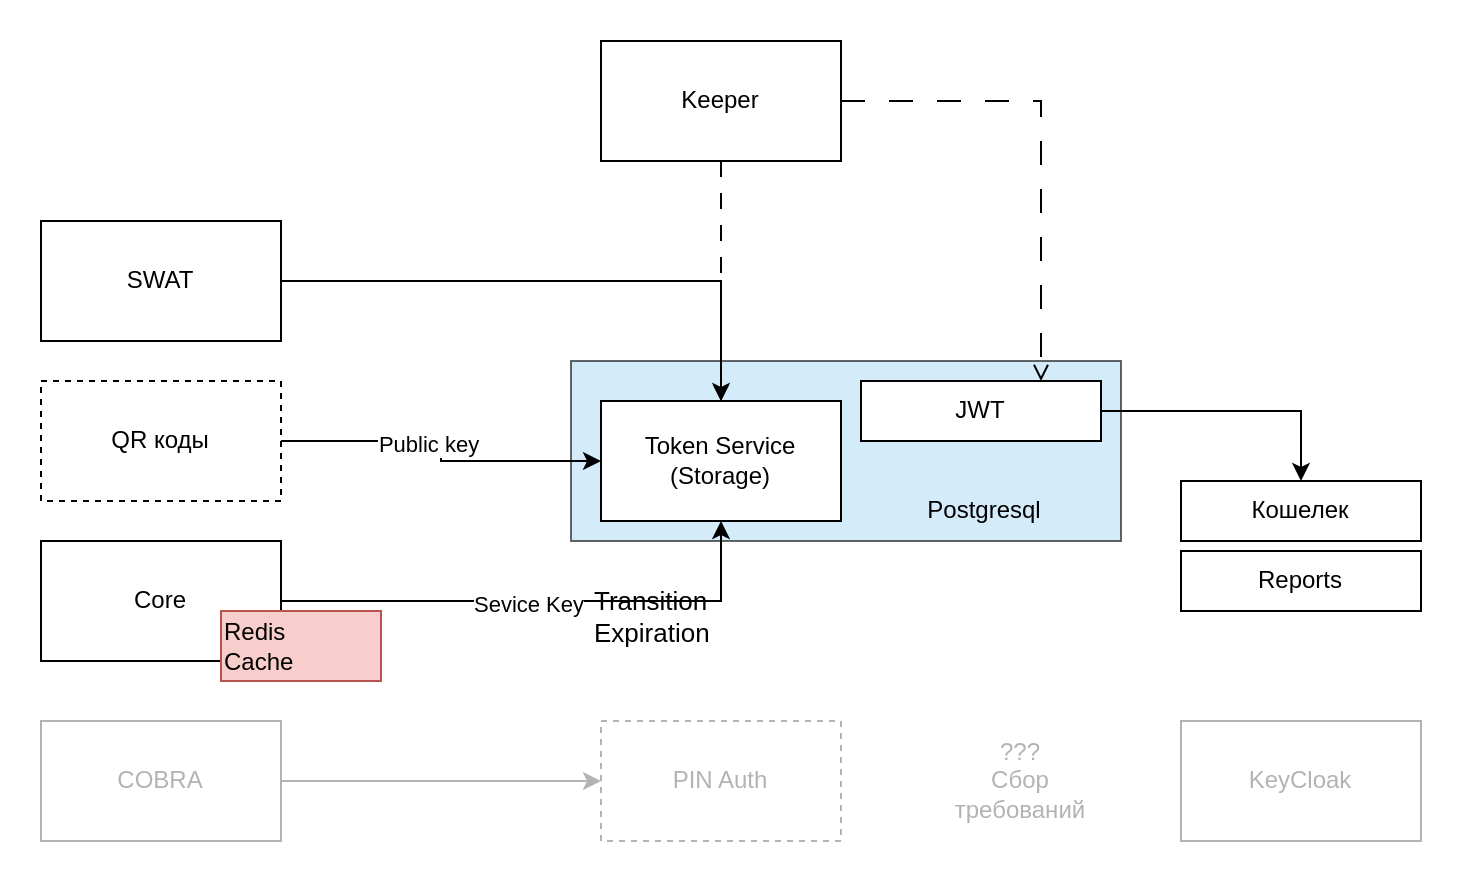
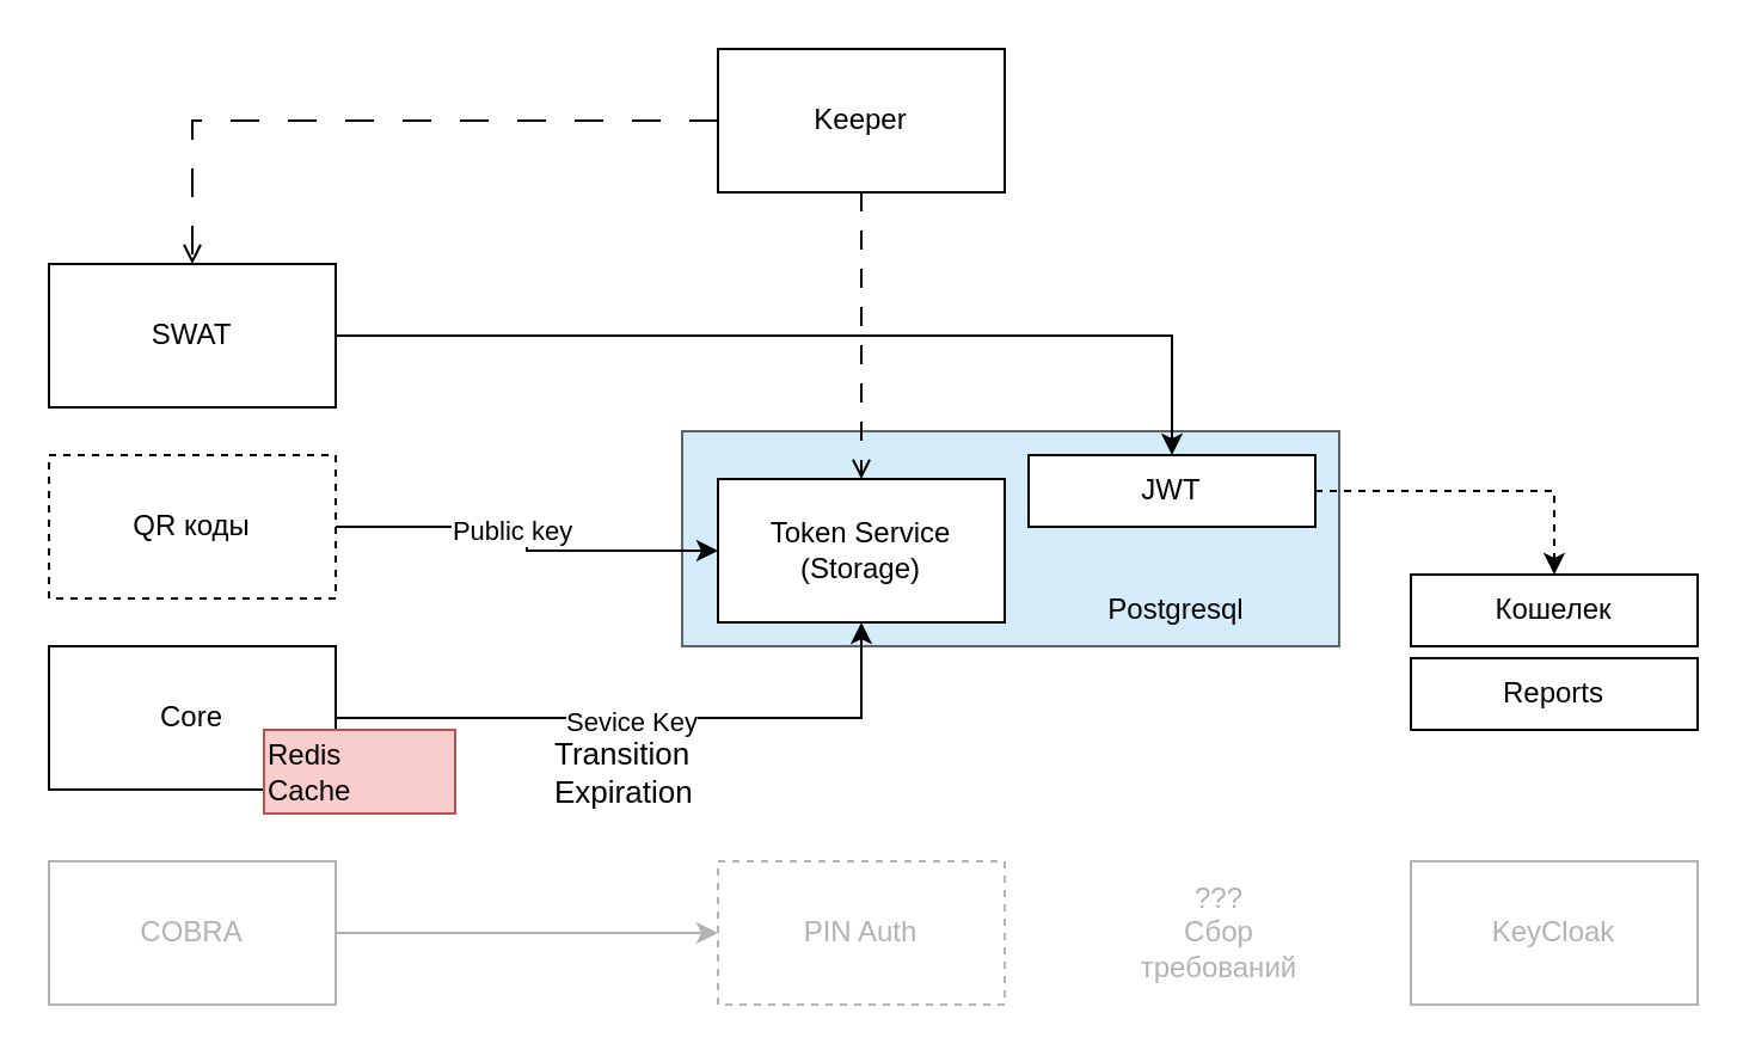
  <mxCell id="0" />
  <mxCell id="1" parent="0" />
  <mxCell id="2" value="" style="rounded=0;whiteSpace=wrap;html=1;align=right;verticalAlign=bottom;fillColor=#B8DFF5;opacity=60;" vertex="1" parent="1"><mxGeometry x="285" y="180" width="275" height="90" as="geometry" /></mxCell>
- <mxCell id="3" value="" style="edgeStyle=orthogonalEdgeStyle;rounded=0;orthogonalLoop=1;jettySize=auto;html=1;" edge="1" parent="1" source="4" target="12"><mxGeometry relative="1" as="geometry" /></mxCell>
+ <mxCell id="3" value="" style="edgeStyle=orthogonalEdgeStyle;rounded=0;orthogonalLoop=1;jettySize=auto;html=1;dashed=1;" edge="1" parent="1" source="4" target="12"><mxGeometry relative="1" as="geometry" /></mxCell>
  <mxCell id="4" value="JWT" style="rounded=0;whiteSpace=wrap;html=1;" vertex="1" parent="1"><mxGeometry x="430" y="190" width="120" height="30" as="geometry" /></mxCell>
  <mxCell id="5" value="Token Service&lt;br&gt;(Storage)" style="rounded=0;whiteSpace=wrap;html=1;" vertex="1" parent="1"><mxGeometry x="300" y="200" width="120" height="60" as="geometry" /></mxCell>
  <mxCell id="6" value="" style="edgeStyle=orthogonalEdgeStyle;rounded=0;orthogonalLoop=1;jettySize=auto;html=1;" edge="1" parent="1" source="8" target="5"><mxGeometry relative="1" as="geometry" /></mxCell>
  <mxCell id="7" value="Public key" style="edgeLabel;html=1;align=center;verticalAlign=middle;resizable=0;points=[];" vertex="1" connectable="0" parent="6"><mxGeometry x="-0.146" y="-1" relative="1" as="geometry"><mxPoint as="offset" /></mxGeometry></mxCell>
  <mxCell id="8" value="QR коды" style="rounded=0;whiteSpace=wrap;html=1;dashed=1;" vertex="1" parent="1"><mxGeometry x="20" y="190" width="120" height="60" as="geometry" /></mxCell>
  <mxCell id="9" value="" style="edgeStyle=orthogonalEdgeStyle;rounded=0;orthogonalLoop=1;jettySize=auto;html=1;entryX=0.5;entryY=1;entryDx=0;entryDy=0;" edge="1" parent="1" source="11" target="5"><mxGeometry relative="1" as="geometry"><mxPoint x="340" y="300" as="targetPoint" /></mxGeometry></mxCell>
  <mxCell id="10" value="Sevice Key" style="edgeLabel;html=1;align=center;verticalAlign=middle;resizable=0;points=[];" vertex="1" connectable="0" parent="9"><mxGeometry x="-0.052" y="-1" relative="1" as="geometry"><mxPoint as="offset" /></mxGeometry></mxCell>
  <mxCell id="11" value="Core" style="rounded=0;whiteSpace=wrap;html=1;" vertex="1" parent="1"><mxGeometry x="20" y="270" width="120" height="60" as="geometry" /></mxCell>
  <mxCell id="12" value="Кошелек" style="rounded=0;whiteSpace=wrap;html=1;" vertex="1" parent="1"><mxGeometry x="590" y="240" width="120" height="30" as="geometry" /></mxCell>
  <mxCell id="13" value="Reports" style="rounded=0;whiteSpace=wrap;html=1;" vertex="1" parent="1"><mxGeometry x="590" y="275" width="120" height="30" as="geometry" /></mxCell>
  <mxCell id="14" value="" style="edgeStyle=orthogonalEdgeStyle;rounded=0;orthogonalLoop=1;jettySize=auto;html=1;strokeColor=#B3B3B3;entryX=0;entryY=0.5;entryDx=0;entryDy=0;" edge="1" parent="1" source="15" target="22"><mxGeometry relative="1" as="geometry"><mxPoint x="300" y="390" as="targetPoint" /></mxGeometry></mxCell>
  <mxCell id="15" value="COBRA" style="rounded=0;whiteSpace=wrap;html=1;strokeColor=#B3B3B3;fontColor=#B3B3B3;" vertex="1" parent="1"><mxGeometry x="20" y="360" width="120" height="60" as="geometry" /></mxCell>
- <mxCell id="16" value="&lt;font style=&quot;font-size: 13px;&quot;&gt;Transition&lt;br&gt;Expiration&lt;/font&gt;" style="text;html=1;align=left;verticalAlign=middle;whiteSpace=wrap;rounded=0;fontSize=9;" vertex="1" parent="1"><mxGeometry x="295" y="292.5" width="120" height="30" as="geometry" /></mxCell>
+ <mxCell id="16" value="&lt;font style=&quot;font-size: 13px;&quot;&gt;Transition&lt;br&gt;Expiration&lt;/font&gt;" style="text;html=1;align=left;verticalAlign=middle;whiteSpace=wrap;rounded=0;fontSize=9;" vertex="1" parent="1"><mxGeometry x="230" y="307.5" width="120" height="30" as="geometry" /></mxCell>
  <mxCell id="17" value="" style="edgeStyle=orthogonalEdgeStyle;rounded=0;orthogonalLoop=1;jettySize=auto;html=1;entryX=0.5;entryY=0;entryDx=0;entryDy=0;dashed=1;dashPattern=8 8;endArrow=open;endFill=0;" edge="1" parent="1" source="19" target="5"><mxGeometry relative="1" as="geometry"><mxPoint x="550" y="250" as="targetPoint" /></mxGeometry></mxCell>
- <mxCell id="18" value="" style="edgeStyle=orthogonalEdgeStyle;rounded=0;orthogonalLoop=1;jettySize=auto;html=1;entryX=0.75;entryY=0;entryDx=0;entryDy=0;dashed=1;dashPattern=12 12;endArrow=open;endFill=0;" edge="1" parent="1" source="19" target="4"><mxGeometry relative="1" as="geometry"><mxPoint x="500" y="140" as="targetPoint" /></mxGeometry></mxCell>
+ <mxCell id="18" value="" style="edgeStyle=orthogonalEdgeStyle;rounded=0;orthogonalLoop=1;jettySize=auto;html=1;dashed=1;dashPattern=12 12;endArrow=open;endFill=0;" edge="1" parent="1" source="19" target="26"><mxGeometry relative="1" as="geometry"><mxPoint x="500" y="140" as="targetPoint" /></mxGeometry></mxCell>
  <mxCell id="19" value="Keeper" style="rounded=0;whiteSpace=wrap;html=1;" vertex="1" parent="1"><mxGeometry x="300" y="20" width="120" height="60" as="geometry" /></mxCell>
  <mxCell id="20" value="&lt;font style=&quot;font-size: 12px;&quot;&gt;Redis&lt;br&gt;Cache&lt;/font&gt;" style="rounded=0;whiteSpace=wrap;html=1;fillColor=#f8cecc;strokeColor=#b85450;fontSize=8;align=left;" vertex="1" parent="1"><mxGeometry x="110" y="305" width="80" height="35" as="geometry" /></mxCell>
  <mxCell id="21" value="???&lt;div&gt;Сбор требований&lt;/div&gt;" style="text;html=1;align=center;verticalAlign=middle;whiteSpace=wrap;rounded=0;fontColor=#B3B3B3;" vertex="1" parent="1"><mxGeometry x="470" y="375" width="80" height="30" as="geometry" /></mxCell>
  <mxCell id="22" value="PIN Auth" style="rounded=0;whiteSpace=wrap;html=1;strokeColor=#B3B3B3;fontColor=#B3B3B3;dashed=1;" vertex="1" parent="1"><mxGeometry x="300" y="360" width="120" height="60" as="geometry" /></mxCell>
  <mxCell id="23" value="KeyCloak" style="rounded=0;whiteSpace=wrap;html=1;strokeColor=#B3B3B3;fontColor=#B3B3B3;" vertex="1" parent="1"><mxGeometry x="590" y="360" width="120" height="60" as="geometry" /></mxCell>
  <mxCell id="24" value="" style="shape=image;verticalLabelPosition=bottom;labelBackgroundColor=default;verticalAlign=top;aspect=fixed;imageAspect=0;image=https://netpoint-dc.com/blog/wp-content/uploads/2019/04/1100px_redis_logo_01.png;" vertex="1" parent="1"><mxGeometry x="140" y="304" width="58.75" height="40.54" as="geometry" /></mxCell>
- <mxCell id="25" value="" style="edgeStyle=orthogonalEdgeStyle;rounded=0;orthogonalLoop=1;jettySize=auto;html=1;" edge="1" parent="1" source="26" target="5"><mxGeometry relative="1" as="geometry"><mxPoint x="220" y="140" as="targetPoint" /></mxGeometry></mxCell>
+ <mxCell id="25" value="" style="edgeStyle=orthogonalEdgeStyle;rounded=0;orthogonalLoop=1;jettySize=auto;html=1;" edge="1" parent="1" source="26" target="4"><mxGeometry relative="1" as="geometry"><mxPoint x="220" y="140" as="targetPoint" /></mxGeometry></mxCell>
  <mxCell id="26" value="SWAT" style="rounded=0;whiteSpace=wrap;html=1;" vertex="1" parent="1"><mxGeometry x="20" y="110" width="120" height="60" as="geometry" /></mxCell>
  <mxCell id="27" value="" style="shape=image;verticalLabelPosition=bottom;labelBackgroundColor=default;verticalAlign=top;aspect=fixed;imageAspect=0;image=https://www.postgresql.org/media/img/about/press/elephant.png;" vertex="1" parent="1"><mxGeometry x="527" y="236.06" width="30" height="30.94" as="geometry" /></mxCell>
  <mxCell id="28" value="Postgresql" style="text;html=1;align=center;verticalAlign=middle;whiteSpace=wrap;rounded=0;" vertex="1" parent="1"><mxGeometry x="462" y="240" width="60" height="30" as="geometry" /></mxCell>
